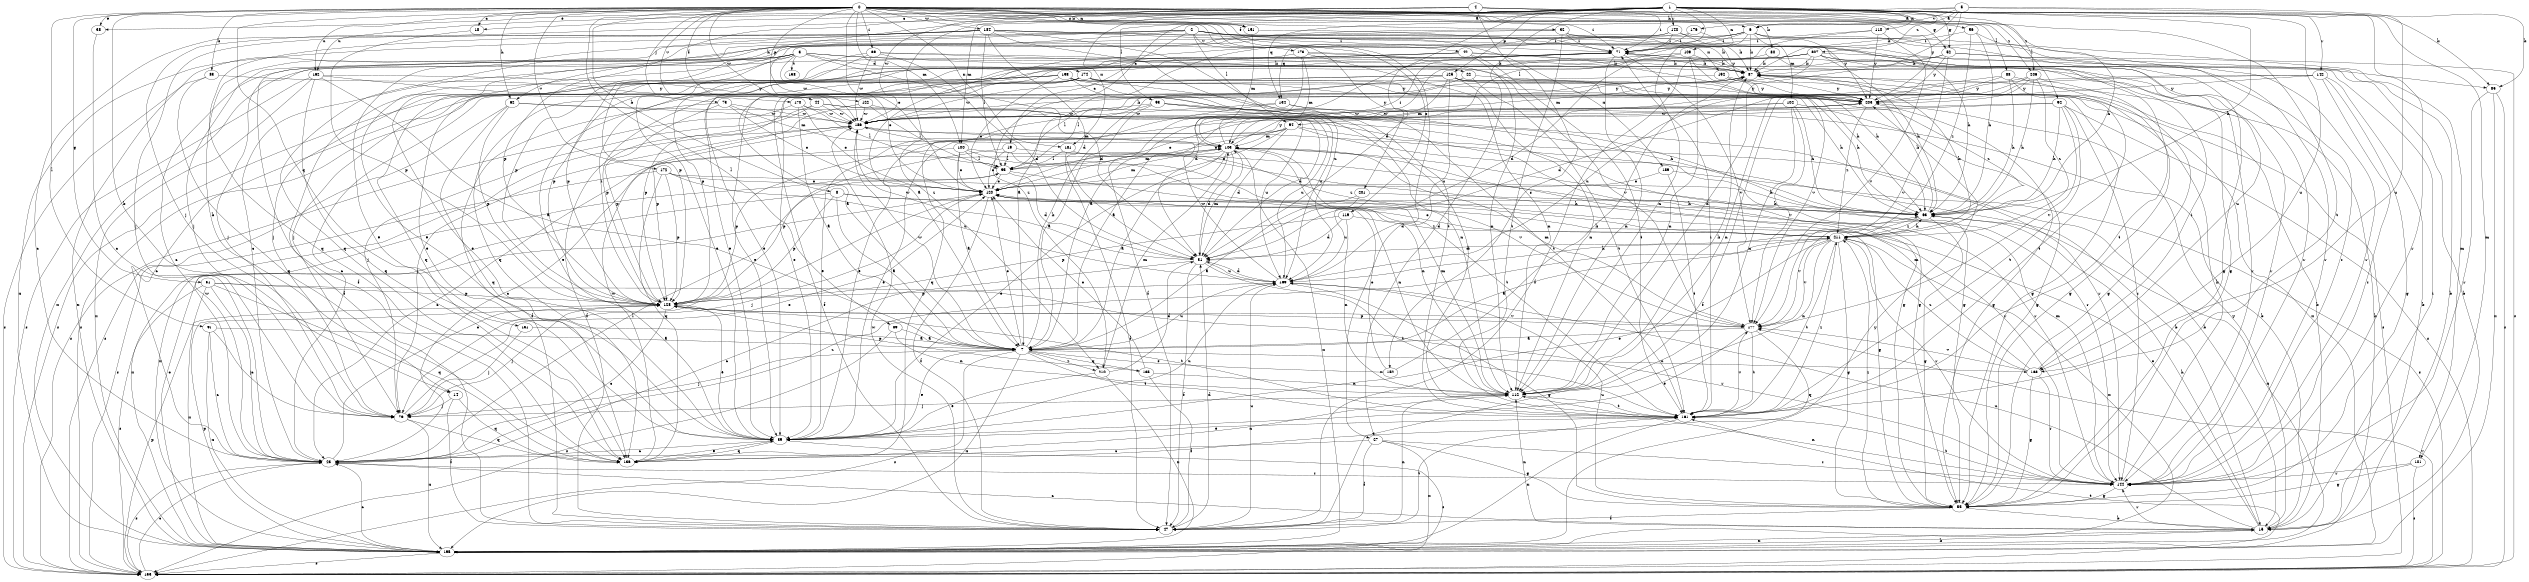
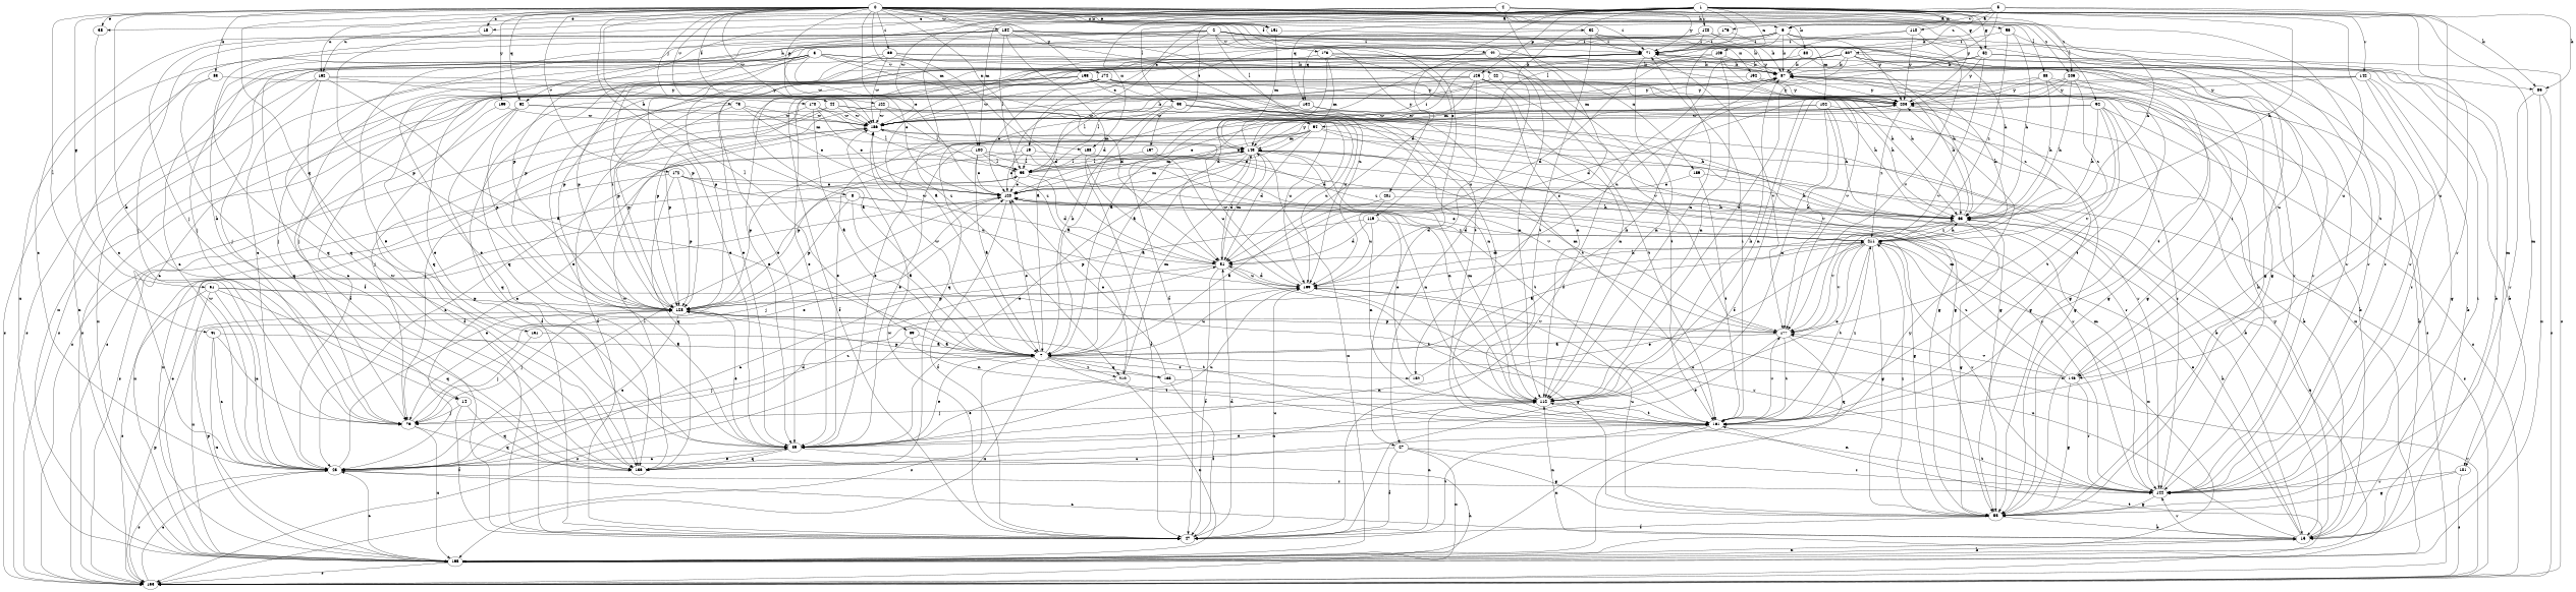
  strict digraph {
    0
    6
    8
    14
    18
    27
    32
    38
    42
    44
    51
    52
    56
    62
    69
    71
    73
    80
    83
    88
    89
    91
    92
    100
    119
    120
    122
    131
    151
    162
    170
    172
    184
    186
-   188 [label=181]
+   188
    198
+   199
    201
    203
    206
    101
    134
    144
    94
    23
    87
    7
    102
    63
    55
    128
    195
    47
    79
    136
    39
    161
    112
    169
    153
    15
    177
    211
    31
-   103
+   103 [label=143]
    95
    1
    85
    93
    109
    110
    125
    140
    142
-   168
+   157
+   168 [label=148]
    n77 [label=807]
    210
    2
    19
    173
    189
    192
    3
    22
-   158
    174
    4
    152
    5
    176
    135
    0 -> 6 [label=a]
    0 -> 8 [label=b]
    0 -> 14 [label=b]
    0 -> 18 [label=c]
    0 -> 27 [label=d]
-   0 -> 32 [label=n]
+   0 -> 32 [label=e]
    0 -> 38 [label=e]
    0 -> 42 [label=f]
    0 -> 44 [label=f]
    0 -> 51 [label=g]
    0 -> 52 [label=g]
    0 -> 56 [label=h]
-   0 -> 62 [label=h]
+   0 -> 62 [label=q]
    0 -> 69 [label=i]
    0 -> 71 [label=i]
    0 -> 73 [label=j]
    0 -> 80 [label=k]
    0 -> 83 [label=k]
    0 -> 88 [label=l]
    0 -> 89 [label=l]
    0 -> 91 [label=l]
    0 -> 92 [label=l]
    0 -> 100 [label=m]
    0 -> 119 [label=o]
    0 -> 120 [label=o]
    0 -> 122 [label=p]
    0 -> 131 [label=q]
    0 -> 151 [label=s]
    0 -> 162 [label=u]
    0 -> 170 [label=v]
    0 -> 172 [label=v]
    0 -> 184 [label=w]
    0 -> 186 [label=w]
    0 -> 188 [label=x]
+   0 -> 198 [label=y]
+   0 -> 199 [label=y]
    0 -> 201 [label=y]
    0 -> 203 [label=y]
    0 -> 206 [label=z]
    6 -> 71 [label=i]
    6 -> 203 [label=y]
    6 -> 101 [label=m]
    6 -> 134 [label=q]
    6 -> 144 [label=r]
    6 -> 94 [label=l]
    6 -> 23 [label=c]
    6 -> 87 [label=k]
    6 -> 7 [label=a]
    6 -> 102 [label=m]
    8 -> 7 [label=a]
    8 -> 63 [label=h]
    8 -> 55 [label=g]
    8 -> 128 [label=p]
    8 -> 195 [label=x]
    14 -> 47 [label=f]
    14 -> 79 [label=j]
    14 -> 136 [label=q]
    18 -> 128 [label=p]
    27 -> 144 [label=r]
    27 -> 23 [label=c]
    27 -> 55 [label=g]
    27 -> 195 [label=x]
    27 -> 47 [label=f]
    32 -> 71 [label=i]
    32 -> 203 [label=y]
    32 -> 55 [label=g]
    32 -> 136 [label=q]
-   32 -> 39 [label=e]
    32 -> 161 [label=t]
    38 -> 23 [label=c]
    42 -> 87 [label=k]
    42 -> 63 [label=h]
    42 -> 195 [label=x]
    42 -> 47 [label=f]
    42 -> 136 [label=q]
    42 -> 161 [label=t]
    42 -> 112 [label=n]
    44 -> 186 [label=w]
    44 -> 55 [label=g]
    44 -> 47 [label=f]
    44 -> 79 [label=j]
    44 -> 169 [label=u]
    51 -> 144 [label=r]
    51 -> 23 [label=c]
    51 -> 128 [label=p]
    51 -> 195 [label=x]
    51 -> 136 [label=q]
    51 -> 153 [label=s]
    52 -> 203 [label=y]
    52 -> 87 [label=k]
    52 -> 39 [label=e]
    52 -> 153 [label=s]
    52 -> 15 [label=b]
    52 -> 177 [label=v]
    56 -> 71 [label=i]
    56 -> 144 [label=r]
    56 -> 63 [label=h]
    56 -> 211 [label=z]
    62 -> 186 [label=w]
    62 -> 144 [label=r]
    62 -> 128 [label=p]
    62 -> 136 [label=q]
    62 -> 153 [label=s]
    69 -> 186 [label=w]
    69 -> 87 [label=k]
    69 -> 63 [label=h]
    69 -> 128 [label=p]
    69 -> 39 [label=e]
    69 -> 31 [label=d]
    71 -> 87 [label=k]
    71 -> 47 [label=f]
    71 -> 79 [label=j]
    71 -> 136 [label=q]
    71 -> 112 [label=n]
    71 -> 177 [label=v]
    73 -> 120 [label=o]
    73 -> 186 [label=w]
    73 -> 128 [label=p]
    73 -> 47 [label=f]
    73 -> 103 [label=m]
    80 -> 144 [label=r]
    80 -> 87 [label=k]
    80 -> 7 [label=a]
    83 -> 203 [label=y]
    83 -> 136 [label=q]
    83 -> 153 [label=s]
    88 -> 203 [label=y]
    88 -> 63 [label=h]
    88 -> 55 [label=g]
    88 -> 161 [label=t]
    88 -> 103 [label=m]
    89 -> 7 [label=a]
    89 -> 112 [label=n]
    89 -> 153 [label=s]
    91 -> 23 [label=c]
    91 -> 7 [label=a]
    91 -> 195 [label=x]
    91 -> 79 [label=j]
    92 -> 120 [label=o]
    92 -> 186 [label=w]
    92 -> 144 [label=r]
    92 -> 63 [label=h]
    92 -> 161 [label=t]
    92 -> 153 [label=s]
    92 -> 177 [label=v]
    100 -> 120 [label=o]
    100 -> 144 [label=r]
    100 -> 7 [label=a]
    100 -> 128 [label=p]
    100 -> 161 [label=t]
    100 -> 95 [label=l]
    119 -> 128 [label=p]
    119 -> 112 [label=n]
    119 -> 211 [label=z]
    119 -> 31 [label=d]
    120 -> 63 [label=h]
    120 -> 47 [label=f]
    120 -> 79 [label=j]
    120 -> 103 [label=m]
    122 -> 186 [label=w]
    122 -> 55 [label=g]
    122 -> 128 [label=p]
    122 -> 95 [label=l]
    131 -> 7 [label=a]
    131 -> 79 [label=j]
    151 -> 71 [label=i]
    151 -> 103 [label=m]
    162 -> 203 [label=y]
    162 -> 7 [label=a]
    162 -> 195 [label=x]
-   162 -> 136 [label=q]
+   162 -> 136 [label=w]
    162 -> 112 [label=n]
    162 -> 153 [label=s]
    170 -> 120 [label=o]
    170 -> 186 [label=w]
    170 -> 7 [label=a]
    170 -> 153 [label=s]
    170 -> 95 [label=l]
    172 -> 120 [label=o]
    172 -> 63 [label=h]
    172 -> 128 [label=p]
    172 -> 136 [label=q]
    172 -> 169 [label=u]
    172 -> 153 [label=s]
    184 -> 71 [label=i]
    184 -> 144 [label=r]
    184 -> 23 [label=c]
    184 -> 87 [label=k]
    184 -> 79 [label=j]
    184 -> 136 [label=q]
    184 -> 39 [label=e]
    184 -> 161 [label=t]
    184 -> 169 [label=u]
    184 -> 31 [label=d]
    184 -> 95 [label=l]
    186 -> 87 [label=k]
    186 -> 79 [label=j]
    186 -> 15 [label=b]
    186 -> 103 [label=m]
    188 -> 144 [label=r]
    188 -> 47 [label=f]
    188 -> 95 [label=l]
    198 -> 120 [label=o]
    198 -> 203 [label=y]
    198 -> 23 [label=c]
    198 -> 63 [label=h]
    198 -> 39 [label=e]
    198 -> 161 [label=t]
    198 -> 169 [label=u]
    198 -> 153 [label=s]
+   199 -> 186 [label=w]
+   199 -> 47 [label=f]
    201 -> 7 [label=a]
    201 -> 63 [label=h]
    201 -> 169 [label=u]
    203 -> 186 [label=w]
    203 -> 55 [label=g]
    203 -> 39 [label=e]
    203 -> 211 [label=z]
    206 -> 203 [label=y]
    206 -> 63 [label=h]
    206 -> 55 [label=g]
    206 -> 112 [label=n]
    206 -> 169 [label=u]
    206 -> 211 [label=z]
    101 -> 144 [label=r]
    101 -> 55 [label=g]
    101 -> 153 [label=s]
    134 -> 186 [label=w]
    134 -> 63 [label=h]
    134 -> 136 [label=q]
    134 -> 15 [label=b]
    144 -> 87 [label=k]
    144 -> 55 [label=g]
    144 -> 161 [label=t]
    144 -> 112 [label=n]
    144 -> 103 [label=m]
    94 -> 120 [label=o]
    94 -> 144 [label=r]
    94 -> 23 [label=c]
    94 -> 39 [label=e]
    94 -> 15 [label=b]
    94 -> 31 [label=d]
    94 -> 103 [label=m]
    23 -> 120 [label=o]
    23 -> 186 [label=w]
    23 -> 144 [label=r]
    23 -> 153 [label=s]
    23 -> 211 [label=z]
-   210 -> 31 [label=d]
+   23 -> 31 [label=d]
    23 -> 95 [label=l]
    87 -> 203 [label=y]
    87 -> 128 [label=p]
    87 -> 15 [label=b]
    7 -> 120 [label=o]
    7 -> 186 [label=w]
    7 -> 87 [label=k]
    7 -> 195 [label=x]
    7 -> 79 [label=j]
    7 -> 39 [label=e]
    7 -> 161 [label=t]
    7 -> 169 [label=u]
    7 -> 153 [label=s]
    7 -> 168 [label=u]
    7 -> 210 [label=z]
    7 -> 152 [label=s]
    7 -> 135 [label=q]
    102 -> 120 [label=o]
    102 -> 186 [label=w]
    102 -> 63 [label=h]
    102 -> 55 [label=g]
    102 -> 112 [label=n]
    102 -> 177 [label=v]
    63 -> 87 [label=k]
    63 -> 55 [label=g]
    63 -> 195 [label=x]
    63 -> 177 [label=v]
    63 -> 211 [label=z]
    55 -> 47 [label=f]
    55 -> 169 [label=u]
    55 -> 15 [label=b]
    55 -> 211 [label=z]
    128 -> 71 [label=i]
    128 -> 23 [label=c]
    128 -> 79 [label=j]
    128 -> 39 [label=e]
    128 -> 161 [label=t]
    128 -> 177 [label=v]
    195 -> 120 [label=o]
    195 -> 203 [label=y]
    195 -> 23 [label=c]
    195 -> 87 [label=k]
    195 -> 128 [label=p]
    195 -> 153 [label=s]
    195 -> 15 [label=b]
    47 -> 186 [label=w]
    47 -> 161 [label=t]
    47 -> 112 [label=n]
    47 -> 169 [label=u]
    47 -> 31 [label=d]
    79 -> 120 [label=o]
    79 -> 195 [label=x]
    79 -> 136 [label=q]
    136 -> 186 [label=w]
    136 -> 39 [label=e]
    136 -> 112 [label=n]
    39 -> 23 [label=c]
    39 -> 136 [label=q]
    39 -> 169 [label=u]
-   39 -> 153 [label=s]
+   39 -> 153 [label=h]
    161 -> 71 [label=i]
    161 -> 195 [label=x]
    161 -> 39 [label=e]
    161 -> 177 [label=v]
    161 -> 211 [label=z]
    112 -> 87 [label=k]
    112 -> 79 [label=j]
    112 -> 161 [label=t]
    112 -> 103 [label=m]
    169 -> 186 [label=w]
    169 -> 63 [label=h]
    169 -> 55 [label=g]
    169 -> 128 [label=p]
    169 -> 31 [label=d]
    153 -> 23 [label=c]
    153 -> 128 [label=p]
    153 -> 161 [label=t]
    153 -> 177 [label=v]
    15 -> 71 [label=i]
    15 -> 120 [label=o]
    15 -> 203 [label=y]
    15 -> 144 [label=r]
    15 -> 23 [label=c]
    15 -> 63 [label=h]
    15 -> 195 [label=x]
    15 -> 112 [label=n]
    15 -> 169 [label=u]
    177 -> 7 [label=a]
    177 -> 128 [label=p]
    177 -> 136 [label=q]
    177 -> 39 [label=e]
    177 -> 161 [label=t]
    177 -> 103 [label=m]
    211 -> 120 [label=o]
    211 -> 144 [label=r]
    211 -> 87 [label=k]
    211 -> 7 [label=a]
    211 -> 63 [label=h]
    211 -> 55 [label=g]
    211 -> 195 [label=x]
    211 -> 39 [label=e]
    211 -> 161 [label=t]
-   211 -> 112 [label=n]
+   211 -> 112 [label=o]
    211 -> 177 [label=v]
    211 -> 31 [label=d]
    31 -> 186 [label=w]
    31 -> 23 [label=c]
    31 -> 47 [label=f]
    31 -> 161 [label=t]
    31 -> 169 [label=u]
    31 -> 103 [label=m]
    103 -> 71 [label=i]
    103 -> 203 [label=y]
    103 -> 23 [label=c]
    103 -> 7 [label=a]
    103 -> 195 [label=x]
    103 -> 39 [label=e]
    103 -> 112 [label=n]
    103 -> 31 [label=d]
    103 -> 95 [label=l]
    95 -> 120 [label=o]
    95 -> 195 [label=x]
    95 -> 112 [label=n]
    95 -> 31 [label=d]
    95 -> 103 [label=m]
    1 -> 6 [label=a]
    1 -> 18 [label=c]
    1 -> 27 [label=d]
    1 -> 38 [label=e]
    1 -> 52 [label=g]
    1 -> 62 [label=h]
    1 -> 100 [label=m]
    1 -> 162 [label=u]
    1 -> 188 [label=x]
    1 -> 206 [label=z]
    1 -> 101 [label=m]
    1 -> 134 [label=q]
    1 -> 144 [label=r]
    1 -> 63 [label=h]
    1 -> 112 [label=n]
    1 -> 31 [label=d]
    1 -> 85 [label=k]
    1 -> 93 [label=l]
    1 -> 109 [label=n]
    1 -> 110 [label=n]
    1 -> 125 [label=p]
    1 -> 140 [label=r]
    1 -> 142 [label=r]
+   1 -> 157 [label=t]
    1 -> 168 [label=u]
    1 -> n77 [label=z]
    1 -> 210 [label=z]
    85 -> 144 [label=r]
    85 -> 195 [label=x]
    85 -> 153 [label=s]
    93 -> 186 [label=w]
    93 -> 7 [label=a]
    93 -> 55 [label=g]
    93 -> 39 [label=e]
    93 -> 169 [label=u]
    93 -> 31 [label=d]
    109 -> 87 [label=k]
    109 -> 7 [label=a]
    109 -> 112 [label=n]
    109 -> 177 [label=v]
    109 -> 31 [label=d]
    110 -> 71 [label=i]
    110 -> 203 [label=y]
    110 -> 47 [label=f]
    110 -> 177 [label=v]
    125 -> 186 [label=w]
    125 -> 203 [label=y]
    125 -> 7 [label=a]
    125 -> 128 [label=p]
    125 -> 195 [label=x]
    125 -> 112 [label=n]
    125 -> 169 [label=u]
    125 -> 211 [label=z]
    125 -> 95 [label=l]
    140 -> 71 [label=i]
    140 -> 144 [label=r]
    140 -> 87 [label=k]
    140 -> 7 [label=a]
    140 -> 79 [label=j]
    142 -> 203 [label=y]
    142 -> 144 [label=r]
    142 -> 55 [label=g]
    142 -> 47 [label=f]
    142 -> 15 [label=b]
    142 -> 31 [label=d]
+   157 -> 169 [label=u]
+   157 -> 95 [label=l]
    168 -> 71 [label=i]
    168 -> 144 [label=r]
    168 -> 55 [label=g]
    168 -> 177 [label=v]
    168 -> 211 [label=z]
    168 -> 103 [label=m]
    n77 -> 144 [label=r]
    n77 -> 87 [label=k]
    n77 -> 63 [label=h]
    n77 -> 128 [label=p]
    n77 -> 79 [label=j]
    n77 -> 39 [label=e]
    n77 -> 161 [label=t]
    n77 -> 15 [label=b]
    n77 -> 103 [label=m]
    210 -> 195 [label=x]
    210 -> 39 [label=e]
    210 -> 103 [label=m]
    2 -> 14 [label=b]
    2 -> 94 [label=l]
    2 -> 55 [label=g]
    2 -> 128 [label=p]
    2 -> 195 [label=x]
    2 -> 47 [label=f]
    2 -> 168 [label=u]
    2 -> 19 [label=c]
    2 -> 173 [label=v]
    2 -> 189 [label=x]
    2 -> 192 [label=x]
    19 -> 120 [label=o]
    19 -> 128 [label=p]
    19 -> 177 [label=v]
    19 -> 211 [label=z]
    19 -> 95 [label=l]
    173 -> 87 [label=k]
    173 -> 39 [label=e]
    173 -> 112 [label=n]
    173 -> 177 [label=v]
    173 -> 31 [label=d]
    173 -> 103 [label=m]
    189 -> 120 [label=o]
    189 -> 161 [label=t]
    189 -> 153 [label=s]
    192 -> 203 [label=y]
    192 -> 39 [label=e]
    192 -> 153 [label=s]
    3 -> 120 [label=o]
    3 -> 186 [label=w]
    3 -> 23 [label=c]
    3 -> 128 [label=p]
    3 -> 195 [label=x]
    3 -> 79 [label=j]
    3 -> 39 [label=e]
    3 -> 31 [label=d]
    3 -> 85 [label=k]
    3 -> 22 [label=c]
-   3 -> 158 [label=t]
-   3 -> 174 [label=d]
+   3 -> 174 [label=v]
    22 -> 203 [label=y]
    22 -> 161 [label=t]
    22 -> 95 [label=l]
    174 -> 203 [label=y]
    174 -> 23 [label=c]
    174 -> 63 [label=h]
    174 -> 55 [label=g]
    174 -> 47 [label=f]
    174 -> 39 [label=e]
    174 -> 161 [label=t]
    174 -> 153 [label=s]
-   4 -> 71 [label=i]
+   4 -> 71 [label=y]
    4 -> 151 [label=s]
    4 -> 186 [label=w]
    4 -> 63 [label=h]
    4 -> 128 [label=p]
    4 -> 161 [label=t]
    4 -> 152 [label=s]
    152 -> 120 [label=o]
    152 -> 87 [label=k]
    5 -> 6 [label=a]
    5 -> 87 [label=k]
    5 -> 79 [label=j]
    5 -> 112 [label=d]
    5 -> 85 [label=k]
    5 -> 168 [label=u]
    5 -> 210 [label=z]
    5 -> 176 [label=v]
    176 -> 71 [label=i]
    176 -> 63 [label=h]
    176 -> 128 [label=p]
    135 -> 120 [label=o]
    135 -> 128 [label=p]
    135 -> 47 [label=f]
    135 -> 112 [label=n]
  }
